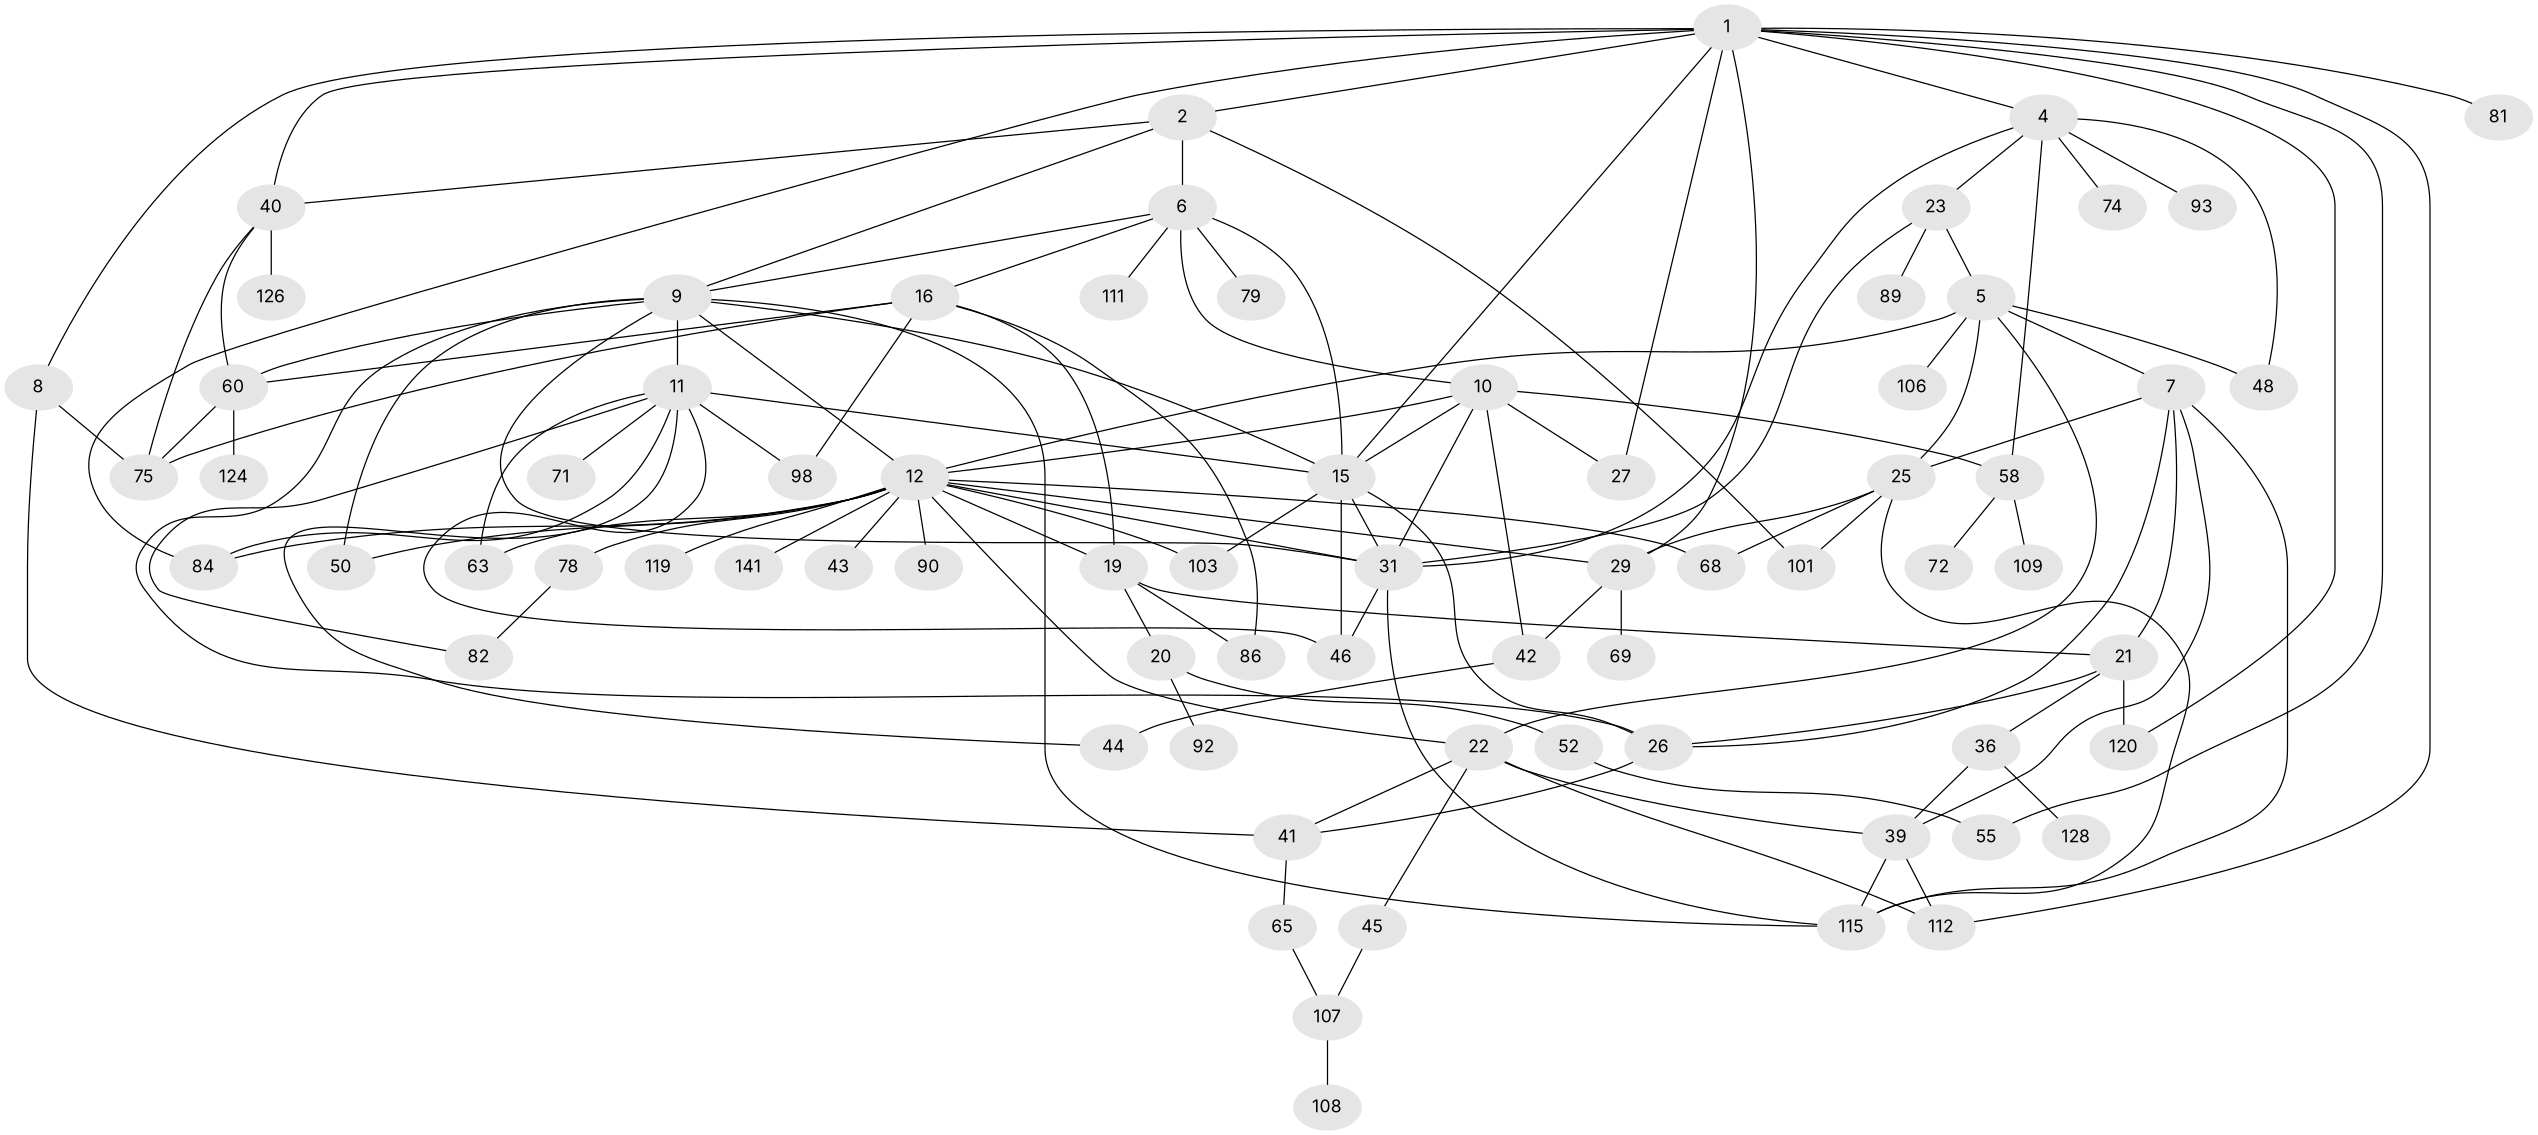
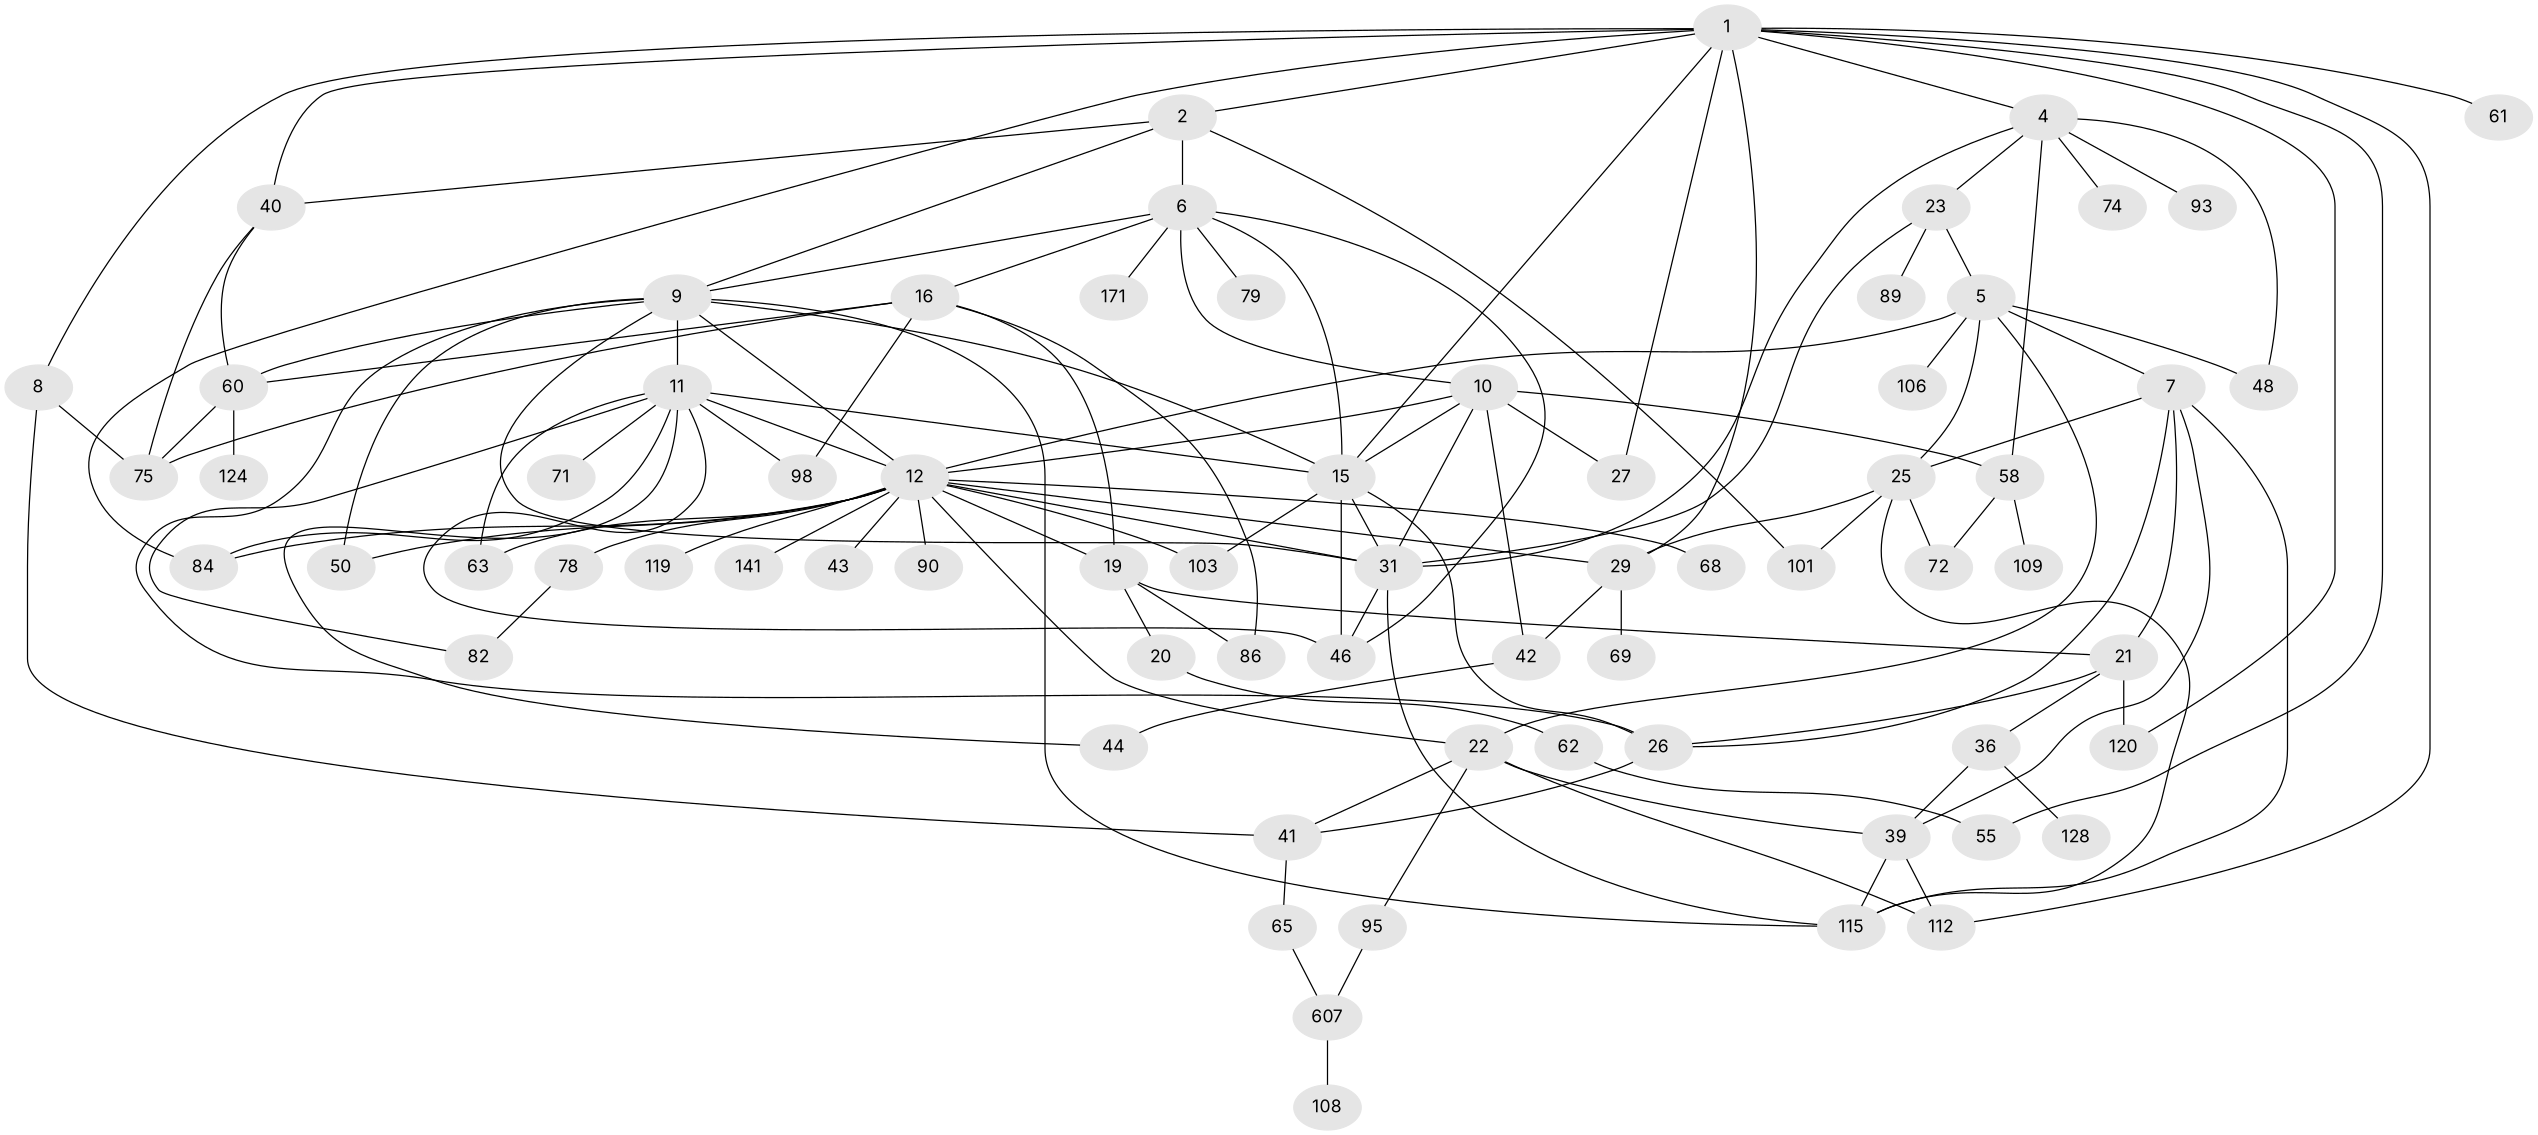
  graph {
    fontname=Inter
    node [color=gray90 fontname=Inter style=filled]
    edge [fontname=Inter]
    1 [super="+3"]
    2
    4 [super="+17"]
    8
    15 [super="+91+59"]
    27
    29 [super="+38+35"]
    40 [super="+122"]
    55 [super="+73"]
-   61 [label=81]
+   61
    84 [super="+113+110"]
    112
    120
    6
    9 [super="+88+118+117+54+70"]
    101
    23
    31 [super="+104+83+62"]
    48 [super="+66"]
    58
    74
    93
    5 [super="+105+97"]
    7 [super="+37+18"]
    12 [super="+33+13"]
    22 [super="+24"]
    25 [super="+99+64"]
    106
    41 [super="+47"]
    75 [super="+133+81+123"]
    46 [super="+95"]
    26 [super="+132"]
    103 [super="+142"]
    42 [super="+121+67"]
    69
    60
-   126
    10 [super="+51+131"]
    16 [super="+53+85+32"]
    79 [super="+100"]
-   111
+   111 [label=171]
    115 [super="+116"]
    11 [super="+14+28"]
    50
    89
    72
    109
    21 [super="+96"]
    39 [super="+102+94+49+77"]
    43
    19
    63
    68 [super="+76"]
    78
    90
    119
    141
-   45
+   45 [label=95]
    98 [super="+129"]
    86
    36 [super="+130"]
    65 [super="+127"]
    44
    71
    82
    124
    20
-   52
-   92
+   52 [label=62]
    128
-   107 [super="+114"]
+   107 [super="+114" label=607]
    108
    1 -- 2
    1 -- 4
    1 -- 8
    1 -- 15
    1 -- 27
    1 -- 29
    1 -- 40
    1 -- 55
    1 -- 61
    1 -- 84
    1 -- 112
    1 -- 120
    2 -- 40
    2 -- 6
    2 -- 9
    2 -- 101
    4 -- 23
    4 -- 31
    4 -- 48
    4 -- 58
    4 -- 74
    4 -- 93
    8 -- 41
    8 -- 75
    15 -- 31
    15 -- 46
    15 -- 26
    15 -- 103
    29 -- 42
    29 -- 69
    40 -- 75
    40 -- 60
-   40 -- 126
    6 -- 15
    6 -- 9
+   6 -- 46
    6 -- 10
    6 -- 16
    6 -- 79
    6 -- 111
    9 -- 15
    9 -- 31 [weight=2]
    9 -- 12
    9 -- 26
    9 -- 60
    9 -- 115
    9 -- 11
    9 -- 50
    23 -- 31
    23 -- 5
    23 -- 89
    31 -- 46
    31 -- 115
    58 -- 72
    58 -- 109
    5 -- 48
    5 -- 7
    5 -- 12
    5 -- 22
    5 -- 25
    5 -- 106
    7 -- 25
    7 -- 26
    7 -- 115
    7 -- 21
    7 -- 39
    12 -- 29 [weight=2]
    12 -- 84 [weight=2]
    12 -- 31 [weight=2]
    12 -- 22
    12 -- 103
    12 -- 50
    12 -- 43
    12 -- 19
    12 -- 63
    12 -- 68
    12 -- 78
    12 -- 90
    12 -- 119
    12 -- 141
    22 -- 112
    22 -- 41
    22 -- 39
    22 -- 45
    25 -- 29
    25 -- 101
    25 -- 115
-   25 -- 68
+   25 -- 72
    41 -- 65
    26 -- 41
    42 -- 44
    60 -- 75
    60 -- 124
    10 -- 15
    10 -- 27
    10 -- 31
    10 -- 58
    10 -- 12
    10 -- 42 [weight=2]
    16 -- 75
    16 -- 60
    16 -- 19
    16 -- 98
    16 -- 86
    11 -- 15
    11 -- 84
+   11 -- 12 [weight=2]
    11 -- 46
    11 -- 63
    11 -- 98
    11 -- 44
    11 -- 71 [weight=2]
    11 -- 82
    21 -- 120
    21 -- 26
    21 -- 36
    39 -- 112
    39 -- 115
    19 -- 21
    19 -- 86
    19 -- 20
    78 -- 82
    45 -- 107
    36 -- 39
    36 -- 128
    65 -- 107
    20 -- 52
-   20 -- 92
    52 -- 55
    107 -- 108
  }
